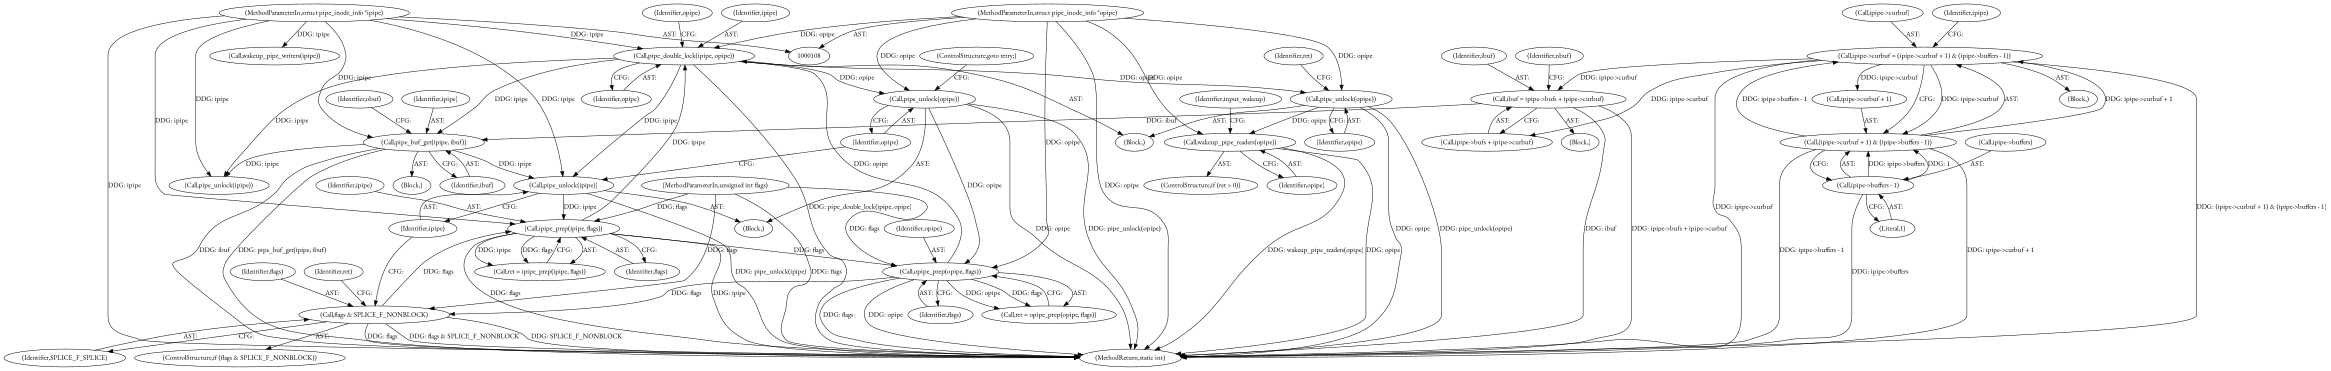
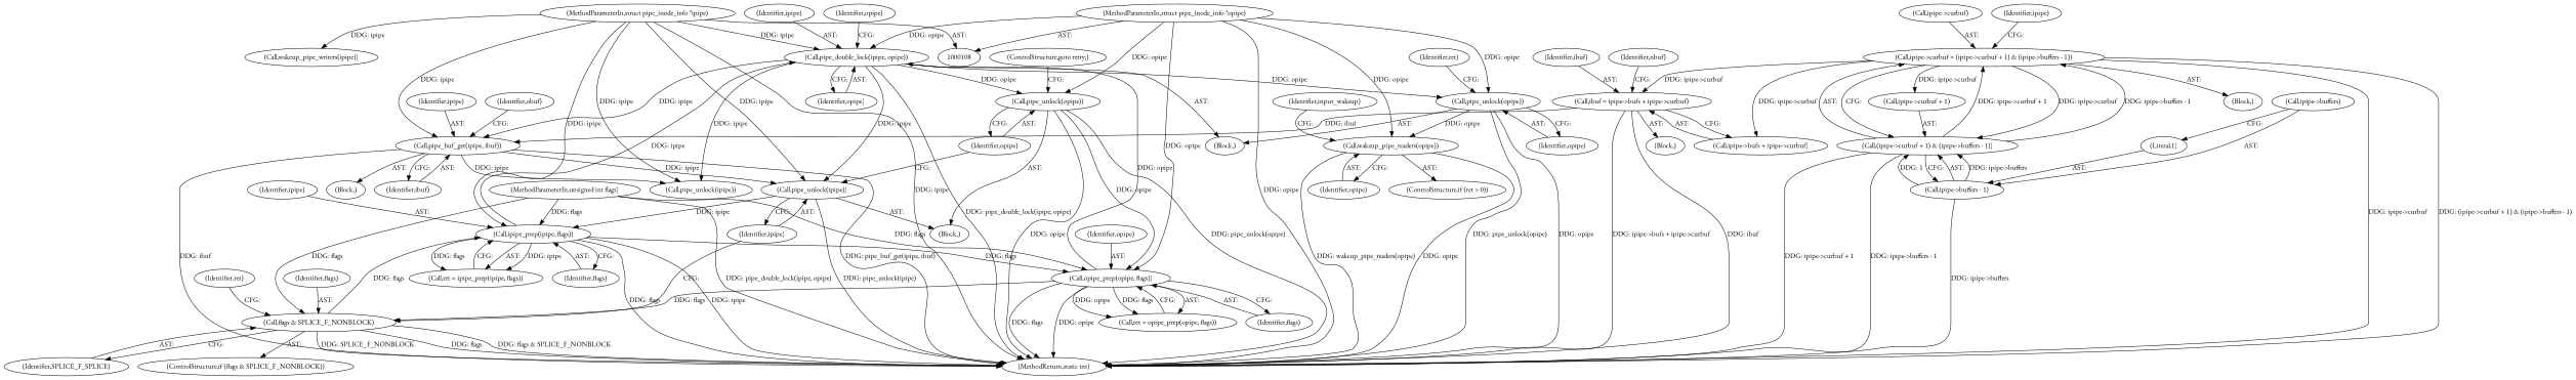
  digraph {
    fontname="EB Garamond"
    node [fontname="EB Garamond"]
    edge [fontname="EB Garamond"]
    n1 [label="(Call,wakeup_pipe_readers(opipe))"]
    n2 [label="(MethodReturn,static int)"]
    n3 [label="(Identifier,opipe)"]
    n4 [label="(ControlStructure,if (ret > 0))"]
    n5 [label="(Call,pipe_unlock(opipe))"]
    n6 [label="(Identifier,opipe)"]
    n7 [label="(Block,)"]
    n8 [label="(Call,pipe_double_lock(ipipe, opipe))"]
    n9 [label="(Call,pipe_unlock(ipipe))"]
    n10 [label="(Call,pipe_buf_get(ipipe, ibuf))"]
    n11 [label="(Call,pipe_unlock(opipe))"]
    n12 [label="(Call,pipe_unlock(ipipe))"]
    n13 [label="(Identifier,opipe)"]
    n14 [label="(Call,ipipe_prep(ipipe, flags))"]
    n15 [label="(Block,)"]
    n16 [label="(Identifier,ipipe)"]
    n17 [label="(Block,)"]
    n18 [label="(Identifier,ibuf)"]
    n19 [label="(Call,opipe_prep(opipe, flags))"]
    n20 [label="(Identifier,opipe)"]
    n21 [label="(Call,ret = ipipe_prep(ipipe, flags))"]
    n22 [label="(Identifier,flags)"]
    n23 [label="(Call,flags & SPLICE_F_NONBLOCK)"]
    n24 [label="(Call,ret = opipe_prep(opipe, flags))"]
    n25 [label="(Identifier,flags)"]
    n26 [label="(MethodParameterIn,struct pipe_inode_info *ipipe)"]
    n27 [label="(Call,wakeup_pipe_writers(ipipe))"]
    1000108
    n29 [label="(Call,ibuf = ipipe->bufs + ipipe->curbuf)"]
    n30 [label="(Call,ipipe->bufs + ipipe->curbuf)"]
    n31 [label="(Block,)"]
    n32 [label="(Call,ipipe->curbuf = (ipipe->curbuf + 1) & (ipipe->buffers - 1))"]
    n33 [label="(Call,(ipipe->curbuf + 1) & (ipipe->buffers - 1))"]
    n34 [label="(Block,)"]
    n35 [label="(Call,ipipe->curbuf + 1)"]
    n36 [label="(Call,ipipe->buffers - 1)"]
    n37 [label="(Literal,1)"]
    n38 [label="(ControlStructure,if (flags & SPLICE_F_NONBLOCK))"]
    n39 [label="(Identifier,SPLICE_F_SPLICE)"]
    n40 [label="(MethodParameterIn,struct pipe_inode_info *opipe)"]
    n41 [label="(MethodParameterIn,unsigned int flags)"]
    n42 [label="(Call,ipipe->curbuf)"]
    n43 [label="(ControlStructure,goto retry;)"]
    n44 [label="(Identifier,ipipe)"]
    n45 [label="(Identifier,nbuf)"]
    n46 [label="(Identifier,ibuf)"]
    n47 [label="(Call,ipipe->buffers)"]
    n48 [label="(Identifier,ipipe)"]
    n49 [label="(Identifier,input_wakeup)"]
    n50 [label="(Identifier,ipipe)"]
    n51 [label="(Identifier,opipe)"]
    n52 [label="(Identifier,flags)"]
    n53 [label="(Identifier,obuf)"]
    n54 [label="(Identifier,opipe)"]
    n55 [label="(Identifier,ret)"]
    n56 [label="(Identifier,ret)"]
    n57 [label="(Identifier,ipipe)"]
    n1 -> n2 [label="DDG: opipe"]
    n1 -> n2 [label="DDG: wakeup_pipe_readers(opipe)"]
    n1 -> n3 [label="CFG: "]
    n1 -> n4 [label="AST: "]
    n3 -> n1 [label="AST: "]
    n5 -> n1 [label="DDG: opipe"]
    n5 -> n2 [label="DDG: opipe"]
    n5 -> n2 [label="DDG: pipe_unlock(opipe)"]
    n5 -> n6 [label="CFG: "]
    n5 -> n7 [label="AST: "]
    n6 -> n5 [label="AST: "]
    n8 -> n2 [label="DDG: pipe_double_lock(ipipe, opipe)"]
    n8 -> n5 [label="DDG: opipe"]
    n8 -> n7 [label="AST: "]
    n8 -> n9 [label="DDG: ipipe"]
    n8 -> n10 [label="DDG: ipipe"]
    n8 -> n11 [label="DDG: opipe"]
    n8 -> n12 [label="DDG: ipipe"]
    n8 -> n13 [label="CFG: "]
    n9 -> n2 [label="DDG: pipe_unlock(ipipe)"]
    n9 -> n14 [label="DDG: ipipe"]
    n9 -> n15 [label="AST: "]
    n9 -> n16 [label="CFG: "]
    n10 -> n2 [label="DDG: pipe_buf_get(ipipe, ibuf)"]
    n10 -> n2 [label="DDG: ibuf"]
    n10 -> n9 [label="DDG: ipipe"]
    n10 -> n12 [label="DDG: ipipe"]
    n10 -> n17 [label="AST: "]
    n10 -> n18 [label="CFG: "]
    n11 -> n2 [label="DDG: opipe"]
    n11 -> n2 [label="DDG: pipe_unlock(opipe)"]
    n11 -> n15 [label="AST: "]
    n11 -> n19 [label="DDG: opipe"]
    n11 -> n20 [label="CFG: "]
    n13 -> n8 [label="AST: "]
    n14 -> n2 [label="DDG: flags"]
    n14 -> n2 [label="DDG: ipipe"]
    n14 -> n8 [label="DDG: ipipe"]
    n14 -> n19 [label="DDG: flags"]
    n14 -> n21 [label="AST: "]
    n14 -> n21 [label="DDG: ipipe"]
    n14 -> n21 [label="DDG: flags"]
    n14 -> n22 [label="CFG: "]
    n16 -> n9 [label="AST: "]
    n16 -> n23 [label="CFG: "]
    n18 -> n10 [label="AST: "]
    n19 -> n2 [label="DDG: flags"]
    n19 -> n2 [label="DDG: opipe"]
    n19 -> n8 [label="DDG: opipe"]
    n19 -> n23 [label="DDG: flags"]
    n19 -> n24 [label="AST: "]
    n19 -> n24 [label="DDG: opipe"]
    n19 -> n24 [label="DDG: flags"]
    n19 -> n25 [label="CFG: "]
    n20 -> n9 [label="CFG: "]
    n20 -> n11 [label="AST: "]
    n21 -> n14 [label="CFG: "]
    n22 -> n14 [label="AST: "]
    n23 -> n2 [label="DDG: flags"]
    n23 -> n2 [label="DDG: flags & SPLICE_F_NONBLOCK"]
    n23 -> n2 [label="DDG: SPLICE_F_NONBLOCK"]
    n23 -> n14 [label="DDG: flags"]
    n23 -> n38 [label="AST: "]
    n23 -> n39 [label="CFG: "]
    n24 -> n19 [label="CFG: "]
    n25 -> n19 [label="AST: "]
    n26 -> n2 [label="DDG: ipipe"]
    n26 -> n8 [label="DDG: ipipe"]
    n26 -> n9 [label="DDG: ipipe"]
    n26 -> n10 [label="DDG: ipipe"]
    n26 -> n12 [label="DDG: ipipe"]
    n26 -> n14 [label="DDG: ipipe"]
    n26 -> n27 [label="DDG: ipipe"]
    n26 -> 1000108 [label="AST: "]
    n29 -> n2 [label="DDG: ipipe->bufs + ipipe->curbuf"]
    n29 -> n2 [label="DDG: ibuf"]
    n29 -> n10 [label="DDG: ibuf"]
    n29 -> n30 [label="CFG: "]
    n29 -> n31 [label="AST: "]
    n30 -> n29 [label="AST: "]
    n32 -> n2 [label="DDG: ipipe->curbuf"]
    n32 -> n2 [label="DDG: (ipipe->curbuf + 1) & (ipipe->buffers - 1)"]
    n32 -> n29 [label="DDG: ipipe->curbuf"]
    n32 -> n30 [label="DDG: ipipe->curbuf"]
    n32 -> n33 [label="CFG: "]
    n32 -> n33 [label="DDG: ipipe->curbuf"]
    n32 -> n34 [label="AST: "]
    n32 -> n35 [label="DDG: ipipe->curbuf"]
    n33 -> n2 [label="DDG: ipipe->curbuf + 1"]
    n33 -> n2 [label="DDG: ipipe->buffers - 1"]
    n33 -> n32 [label="AST: "]
    n33 -> n32 [label="DDG: ipipe->curbuf + 1"]
    n33 -> n32 [label="DDG: ipipe->buffers - 1"]
    n33 -> n36 [label="CFG: "]
    n35 -> n33 [label="AST: "]
    n36 -> n2 [label="DDG: ipipe->buffers"]
    n36 -> n33 [label="AST: "]
    n36 -> n33 [label="DDG: ipipe->buffers"]
    n36 -> n33 [label="DDG: 1"]
-   n36 -> n37 [label="CFG: "]
+   n47 -> n37 [label="CFG: "]
    n37 -> n36 [label="AST: "]
    n39 -> n23 [label="AST: "]
    n40 -> n1 [label="DDG: opipe"]
    n40 -> n2 [label="DDG: opipe"]
    n40 -> n5 [label="DDG: opipe"]
    n40 -> n8 [label="DDG: opipe"]
    n40 -> n11 [label="DDG: opipe"]
    n40 -> n19 [label="DDG: opipe"]
    n40 -> 1000108 [label="AST: "]
-   n41 -> n2 [label="DDG: flags"]
+   n41 -> n2 [label="DDG: pipe_double_lock(ipipe, opipe)"]
    n41 -> n14 [label="DDG: flags"]
    n41 -> n19 [label="DDG: flags"]
    n41 -> n23 [label="DDG: flags"]
    n42 -> n32 [label="AST: "]
    n43 -> n11 [label="CFG: "]
    n44 -> n8 [label="AST: "]
    n45 -> n29 [label="CFG: "]
    n46 -> n29 [label="AST: "]
    n47 -> n36 [label="AST: "]
    n48 -> n32 [label="CFG: "]
    n49 -> n1 [label="CFG: "]
    n50 -> n10 [label="AST: "]
    n51 -> n8 [label="CFG: "]
    n52 -> n23 [label="AST: "]
    n53 -> n10 [label="CFG: "]
    n54 -> n19 [label="AST: "]
    n55 -> n5 [label="CFG: "]
    n56 -> n23 [label="CFG: "]
    n57 -> n14 [label="AST: "]
  }
